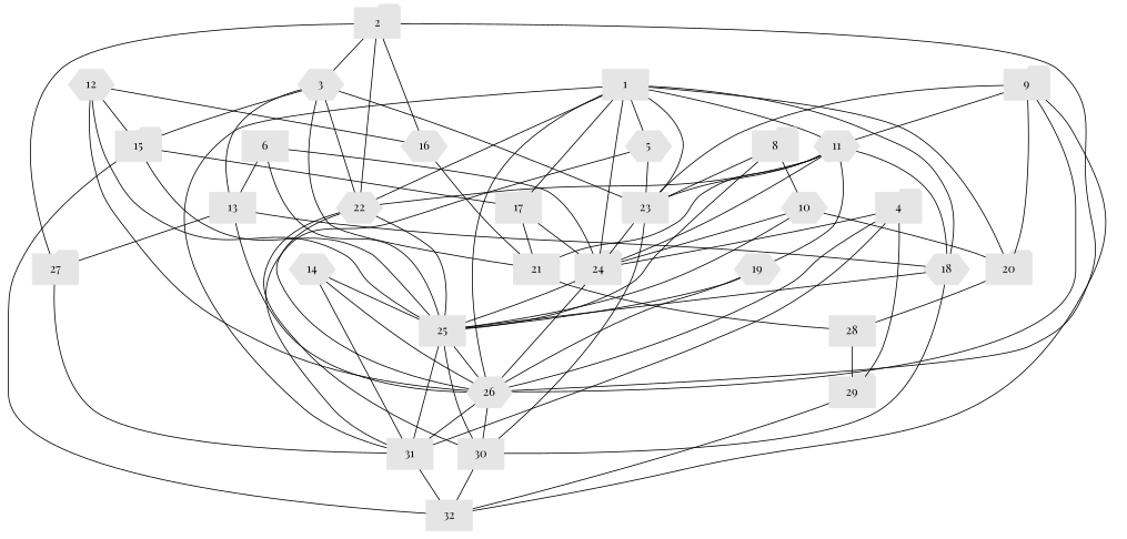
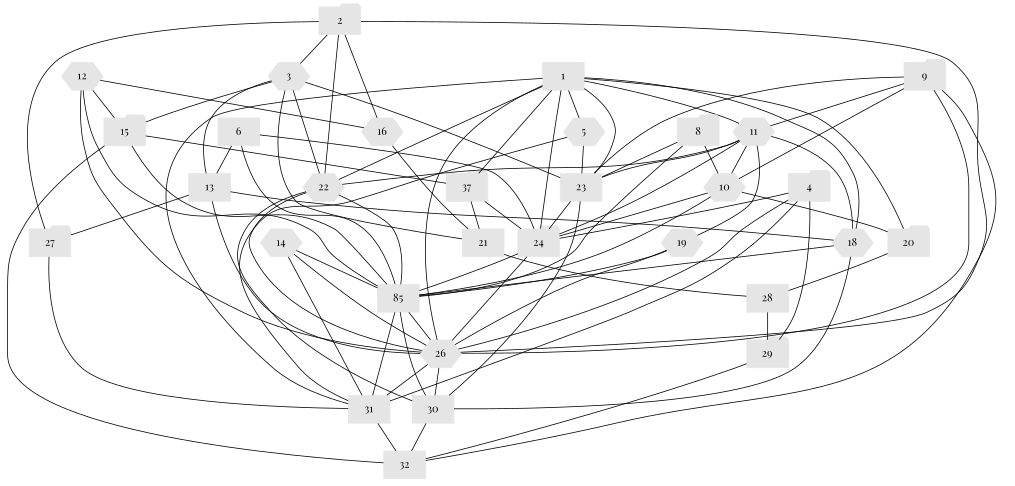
  graph {
    fontname="Playfair Display"
    node [color=gray90 fontname="Playfair Display" shape=hexagon style=filled]
    edge [fontname="Playfair Display" weight=1.0]
    1 [shape=box]
    5
    11
-   17 [shape=folder]
+   17 [shape=folder label=37]
    18
    20 [shape=folder]
    22
    23 [shape=box]
    24 [shape=folder]
    26
    31 [shape=box]
    21 [shape=box]
    19
-   25 [shape=box]
+   25 [shape=box label=85]
    30 [shape=box]
    28 [shape=box]
    32 [shape=box]
    2 [shape=folder]
    3
    16
    27 [shape=folder]
    13 [shape=box]
    15 [shape=folder]
    4 [shape=folder]
    29 [shape=folder]
    6 [shape=box]
    8 [shape=folder]
    10
    9 [shape=folder]
    12
    14
    1 -- 5
    1 -- 11
    1 -- 17
    1 -- 18
    1 -- 20
    1 -- 22
    1 -- 23
    1 -- 24
    1 -- 26
    1 -- 31
    5 -- 23
    5 -- 31
    11 -- 18
    11 -- 22
    11 -- 23
    11 -- 24
-   11 -- 21
+   11 -- 10
    11 -- 19
    17 -- 24
    17 -- 21
    18 -- 25
    18 -- 30
    20 -- 28
    22 -- 26
    22 -- 25
    22 -- 30
    23 -- 24
    23 -- 30
    24 -- 26 [weight=2.0]
    24 -- 25
    26 -- 31
    26 -- 30
    31 -- 32 [weight=2.0]
    21 -- 28
    19 -- 26
    19 -- 25
    25 -- 26
    25 -- 31
    25 -- 30
    30 -- 32
    28 -- 29
    2 -- 22
    2 -- 26 [weight=2.0]
    2 -- 3
    2 -- 16
    2 -- 27 [weight=2.0]
    3 -- 22
    3 -- 23
    3 -- 21
    3 -- 13
    3 -- 15
    16 -- 21
    27 -- 31
    13 -- 18
    13 -- 26 [weight=2.0]
    13 -- 27
    15 -- 17
    15 -- 25
    15 -- 32
    4 -- 24
    4 -- 26
    4 -- 31
    4 -- 29
    29 -- 32
    6 -- 24
    6 -- 25
    6 -- 13
    8 -- 23
    8 -- 25
    8 -- 10
    10 -- 20
    10 -- 24
    10 -- 25
    9 -- 11
-   9 -- 20
+   9 -- 10
    9 -- 23
    9 -- 26
    9 -- 32
    12 -- 26 [weight=2.0]
    12 -- 25
    12 -- 16
    12 -- 15
    14 -- 26
    14 -- 31
    14 -- 25
  }
